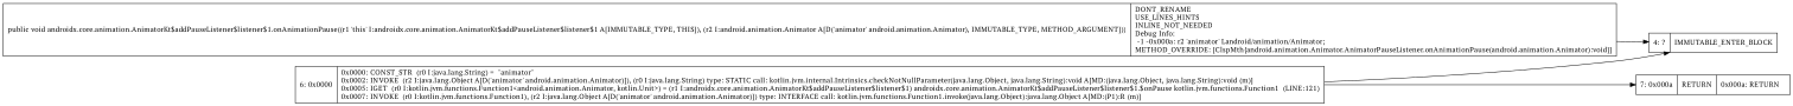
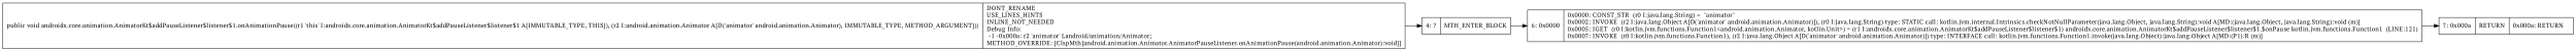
  digraph {
    fontname="PT Serif"
    rankdir=LR
    node [fontname="PT Serif" shape=record]
    edge [fontname="PT Serif"]
-   n1 [label="{4\:\ ?|IMMUTABLE_ENTER_BLOCK\l}"]
+   n1 [label="{4\:\ ?|MTH_ENTER_BLOCK\l}"]
    n2 [label="{6\:\ 0x0000|0x0000: CONST_STR  (r0 I:java.lang.String) =  \"animator\" \l0x0002: INVOKE  (r2 I:java.lang.Object A[D('animator' android.animation.Animator)]), (r0 I:java.lang.String) type: STATIC call: kotlin.jvm.internal.Intrinsics.checkNotNullParameter(java.lang.Object, java.lang.String):void A[MD:(java.lang.Object, java.lang.String):void (m)]\l0x0005: IGET  (r0 I:kotlin.jvm.functions.Function1\<android.animation.Animator, kotlin.Unit\>) = (r1 I:androidx.core.animation.AnimatorKt$addPauseListener$listener$1) androidx.core.animation.AnimatorKt$addPauseListener$listener$1.$onPause kotlin.jvm.functions.Function1  (LINE:121)\l0x0007: INVOKE  (r0 I:kotlin.jvm.functions.Function1), (r2 I:java.lang.Object A[D('animator' android.animation.Animator)]) type: INTERFACE call: kotlin.jvm.functions.Function1.invoke(java.lang.Object):java.lang.Object A[MD:(P1):R (m)]\l}"]
    n3 [label="{7\:\ 0x000a|RETURN\l|0x000a: RETURN   \l}"]
    n4 [label="{public void androidx.core.animation.AnimatorKt$addPauseListener$listener$1.onAnimationPause((r1 'this' I:androidx.core.animation.AnimatorKt$addPauseListener$listener$1 A[IMMUTABLE_TYPE, THIS]), (r2 I:android.animation.Animator A[D('animator' android.animation.Animator), IMMUTABLE_TYPE, METHOD_ARGUMENT]))  | DONT_RENAME\lUSE_LINES_HINTS\lINLINE_NOT_NEEDED\lDebug Info:\l  \-1 \-0x000a: r2 'animator' Landroid\/animation\/Animator;\lMETHOD_OVERRIDE: [ClspMth\{android.animation.Animator.AnimatorPauseListener.onAnimationPause(android.animation.Animator):void\}]\l}"]
-   n2 -> n1
+   n1 -> n2
    n2 -> n3
    n4 -> n1
  }
